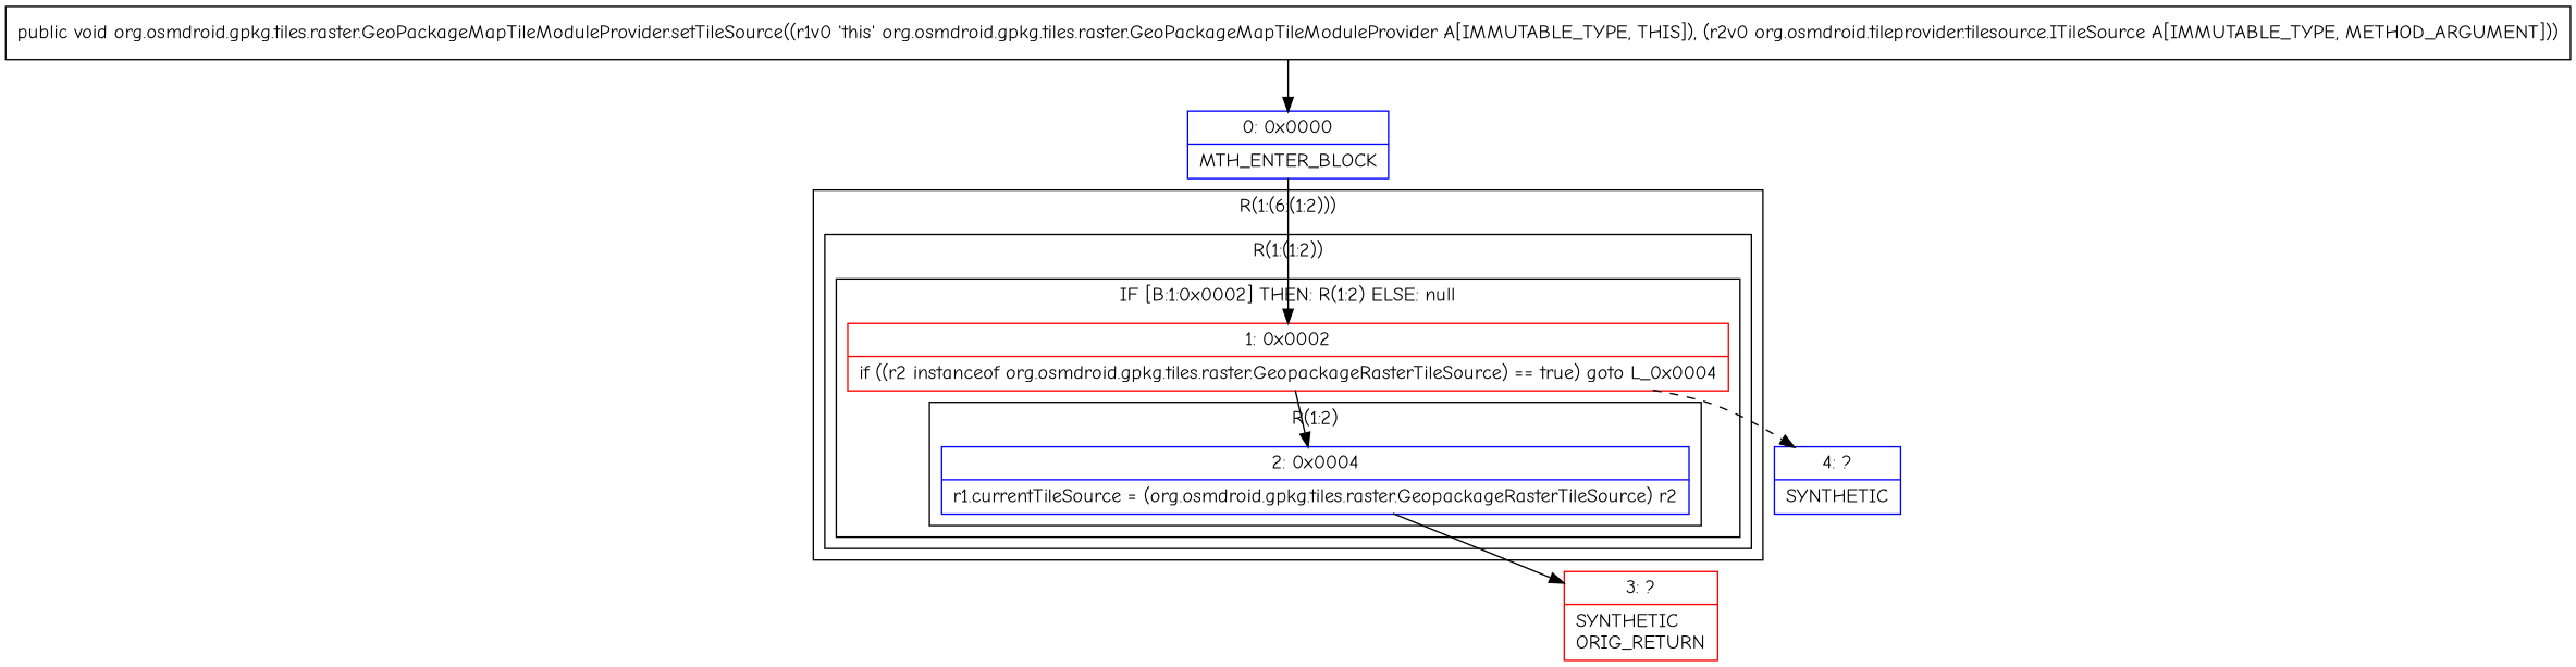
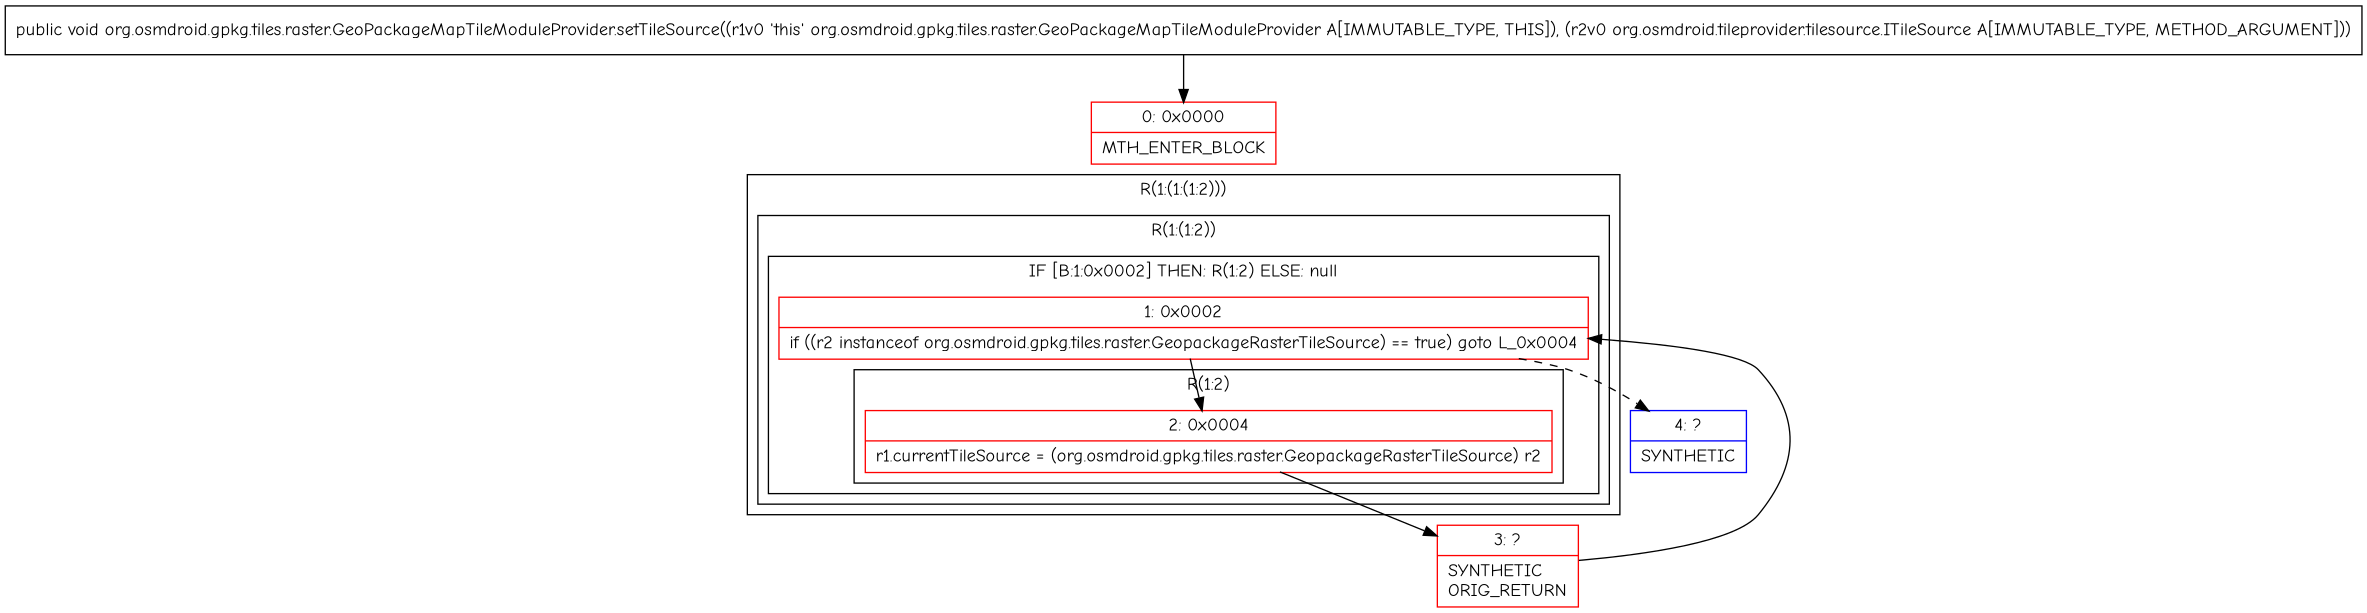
  digraph {
    fontname="Comic Neue"
    node [color=red fontname="Comic Neue" shape=record]
    edge [fontname="Comic Neue"]
-   n1 [color=blue label="{2\:\ 0x0004|r1.currentTileSource = (org.osmdroid.gpkg.tiles.raster.GeopackageRasterTileSource) r2\l}"]
+   n1 [label="{2\:\ 0x0004|r1.currentTileSource = (org.osmdroid.gpkg.tiles.raster.GeopackageRasterTileSource) r2\l}"]
    n2 [label="{1\:\ 0x0002|if ((r2 instanceof org.osmdroid.gpkg.tiles.raster.GeopackageRasterTileSource) == true) goto L_0x0004\l}"]
    n3 [label="{3\:\ ?|SYNTHETIC\lORIG_RETURN\l}"]
    n4 [color=blue label="{4\:\ ?|SYNTHETIC\l}"]
-   n5 [color=blue label="{0\:\ 0x0000|MTH_ENTER_BLOCK\l}"]
+   n5 [label="{0\:\ 0x0000|MTH_ENTER_BLOCK\l}"]
    n6 [label="{public void org.osmdroid.gpkg.tiles.raster.GeoPackageMapTileModuleProvider.setTileSource((r1v0 'this' org.osmdroid.gpkg.tiles.raster.GeoPackageMapTileModuleProvider A[IMMUTABLE_TYPE, THIS]), (r2v0 org.osmdroid.tileprovider.tilesource.ITileSource A[IMMUTABLE_TYPE, METHOD_ARGUMENT])) }" color=""]
    subgraph cluster_1 {
-     label="R(1:(6:(1:2)))"
+     label="R(1:(1:(1:2)))"
      subgraph cluster_2 {
        label="R(1:(1:2))"
        subgraph cluster_3 {
          label="IF [B:1:0x0002] THEN: R(1:2) ELSE: null"
          n2
          subgraph cluster_4 {
            label="R(1:2)"
            n1
          }
        }
      }
    }
    n1 -> n3
    n2 -> n1
    n2 -> n4 [style=dashed]
-   n5 -> n2
+   n3 -> n2
    n6 -> n5
  }
